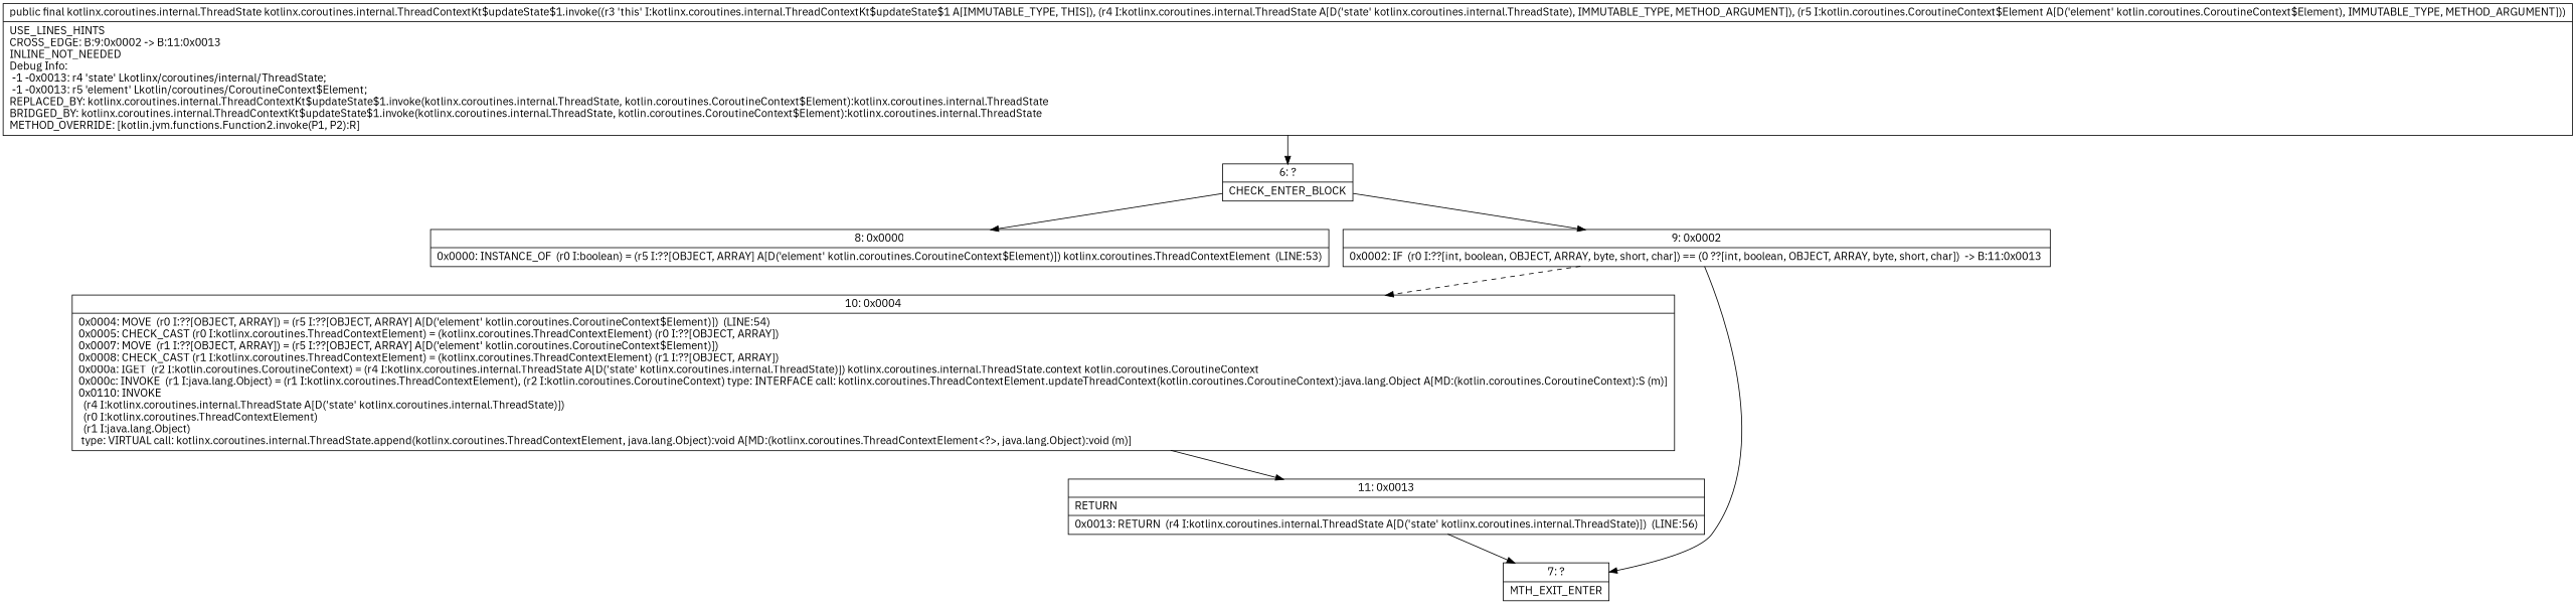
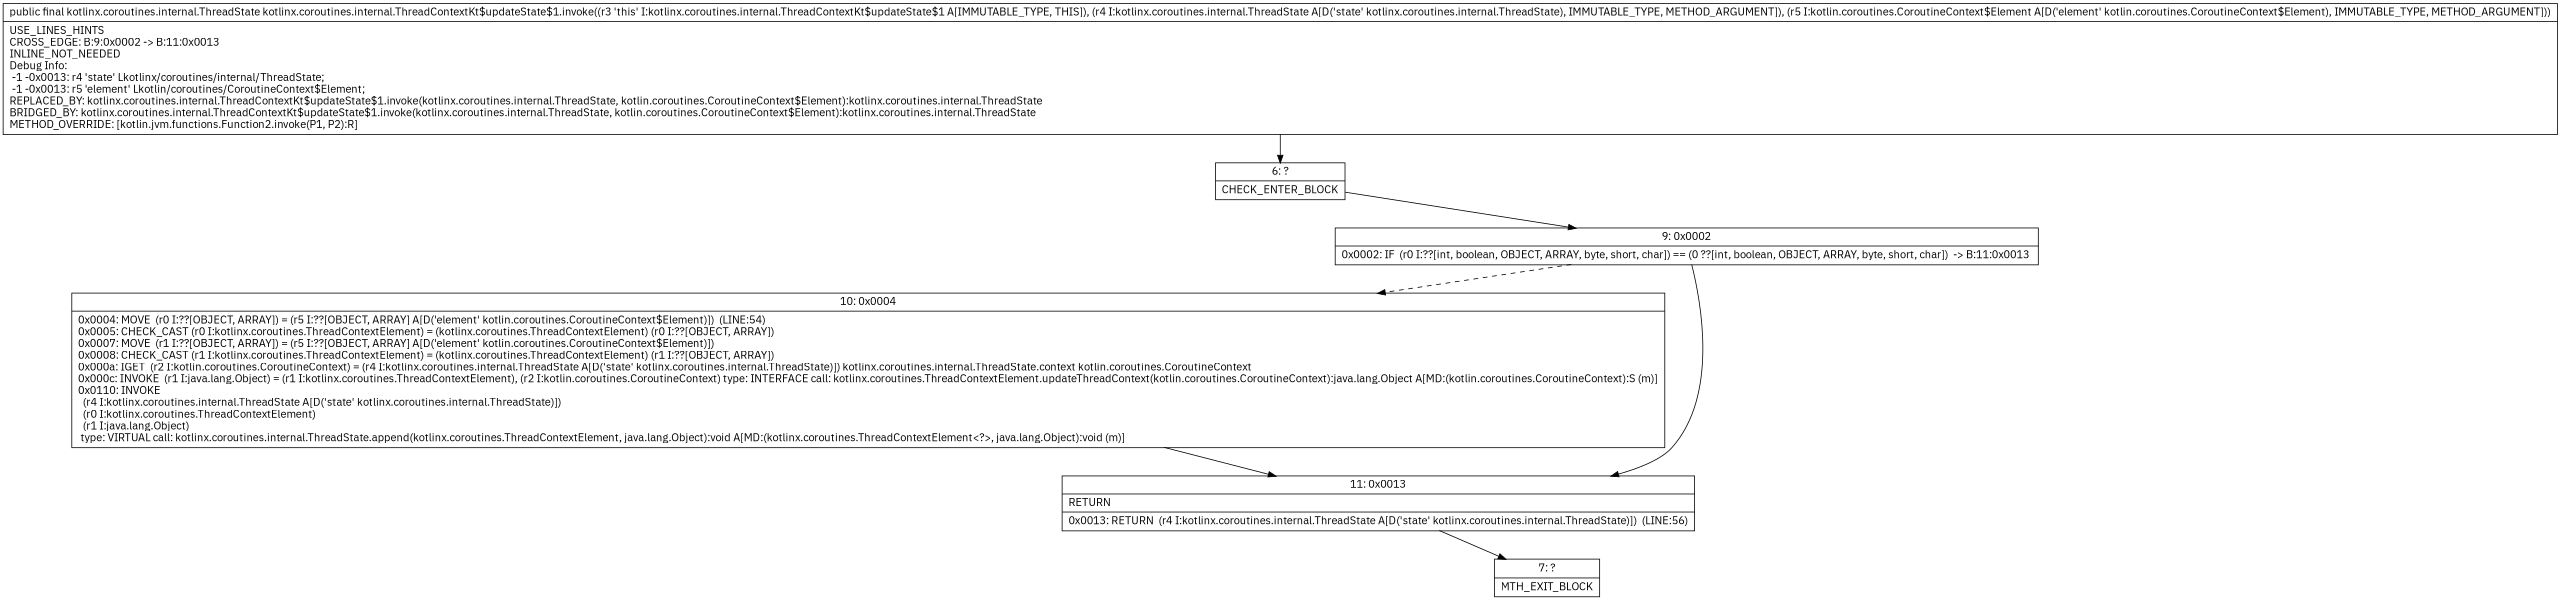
  digraph {
    fontname="IBM Plex Sans"
    node [fontname="IBM Plex Sans" shape=record]
    edge [fontname="IBM Plex Sans"]
    n1 [label="{6\:\ ?|CHECK_ENTER_BLOCK\l}"]
-   n2 [label="{8\:\ 0x0000|0x0000: INSTANCE_OF  (r0 I:boolean) = (r5 I:??[OBJECT, ARRAY] A[D('element' kotlin.coroutines.CoroutineContext$Element)]) kotlinx.coroutines.ThreadContextElement  (LINE:53)\l}"]
    n3 [label="{9\:\ 0x0002|0x0002: IF  (r0 I:??[int, boolean, OBJECT, ARRAY, byte, short, char]) == (0 ??[int, boolean, OBJECT, ARRAY, byte, short, char])  \-\> B:11:0x0013 \l}"]
    n4 [label="{10\:\ 0x0004|0x0004: MOVE  (r0 I:??[OBJECT, ARRAY]) = (r5 I:??[OBJECT, ARRAY] A[D('element' kotlin.coroutines.CoroutineContext$Element)])  (LINE:54)\l0x0005: CHECK_CAST (r0 I:kotlinx.coroutines.ThreadContextElement) = (kotlinx.coroutines.ThreadContextElement) (r0 I:??[OBJECT, ARRAY]) \l0x0007: MOVE  (r1 I:??[OBJECT, ARRAY]) = (r5 I:??[OBJECT, ARRAY] A[D('element' kotlin.coroutines.CoroutineContext$Element)]) \l0x0008: CHECK_CAST (r1 I:kotlinx.coroutines.ThreadContextElement) = (kotlinx.coroutines.ThreadContextElement) (r1 I:??[OBJECT, ARRAY]) \l0x000a: IGET  (r2 I:kotlin.coroutines.CoroutineContext) = (r4 I:kotlinx.coroutines.internal.ThreadState A[D('state' kotlinx.coroutines.internal.ThreadState)]) kotlinx.coroutines.internal.ThreadState.context kotlin.coroutines.CoroutineContext \l0x000c: INVOKE  (r1 I:java.lang.Object) = (r1 I:kotlinx.coroutines.ThreadContextElement), (r2 I:kotlin.coroutines.CoroutineContext) type: INTERFACE call: kotlinx.coroutines.ThreadContextElement.updateThreadContext(kotlin.coroutines.CoroutineContext):java.lang.Object A[MD:(kotlin.coroutines.CoroutineContext):S (m)]\l0x0110: INVOKE  \l  (r4 I:kotlinx.coroutines.internal.ThreadState A[D('state' kotlinx.coroutines.internal.ThreadState)])\l  (r0 I:kotlinx.coroutines.ThreadContextElement)\l  (r1 I:java.lang.Object)\l type: VIRTUAL call: kotlinx.coroutines.internal.ThreadState.append(kotlinx.coroutines.ThreadContextElement, java.lang.Object):void A[MD:(kotlinx.coroutines.ThreadContextElement\<?\>, java.lang.Object):void (m)]\l}"]
    n5 [label="{11\:\ 0x0013|RETURN\l|0x0013: RETURN  (r4 I:kotlinx.coroutines.internal.ThreadState A[D('state' kotlinx.coroutines.internal.ThreadState)])  (LINE:56)\l}"]
-   n6 [label="{7\:\ ?|MTH_EXIT_ENTER\l}"]
+   n6 [label="{7\:\ ?|MTH_EXIT_BLOCK\l}"]
    n7 [label="{public final kotlinx.coroutines.internal.ThreadState kotlinx.coroutines.internal.ThreadContextKt$updateState$1.invoke((r3 'this' I:kotlinx.coroutines.internal.ThreadContextKt$updateState$1 A[IMMUTABLE_TYPE, THIS]), (r4 I:kotlinx.coroutines.internal.ThreadState A[D('state' kotlinx.coroutines.internal.ThreadState), IMMUTABLE_TYPE, METHOD_ARGUMENT]), (r5 I:kotlin.coroutines.CoroutineContext$Element A[D('element' kotlin.coroutines.CoroutineContext$Element), IMMUTABLE_TYPE, METHOD_ARGUMENT]))  | USE_LINES_HINTS\lCROSS_EDGE: B:9:0x0002 \-\> B:11:0x0013\lINLINE_NOT_NEEDED\lDebug Info:\l  \-1 \-0x0013: r4 'state' Lkotlinx\/coroutines\/internal\/ThreadState;\l  \-1 \-0x0013: r5 'element' Lkotlin\/coroutines\/CoroutineContext$Element;\lREPLACED_BY: kotlinx.coroutines.internal.ThreadContextKt$updateState$1.invoke(kotlinx.coroutines.internal.ThreadState, kotlin.coroutines.CoroutineContext$Element):kotlinx.coroutines.internal.ThreadState\lBRIDGED_BY: kotlinx.coroutines.internal.ThreadContextKt$updateState$1.invoke(kotlinx.coroutines.internal.ThreadState, kotlin.coroutines.CoroutineContext$Element):kotlinx.coroutines.internal.ThreadState\lMETHOD_OVERRIDE: [kotlin.jvm.functions.Function2.invoke(P1, P2):R]\l}"]
-   n1 -> n2
    n1 -> n3
    n3 -> n4 [style=dashed]
-   n3 -> n6
+   n3 -> n5
    n4 -> n5
    n5 -> n6
    n7 -> n1
  }
